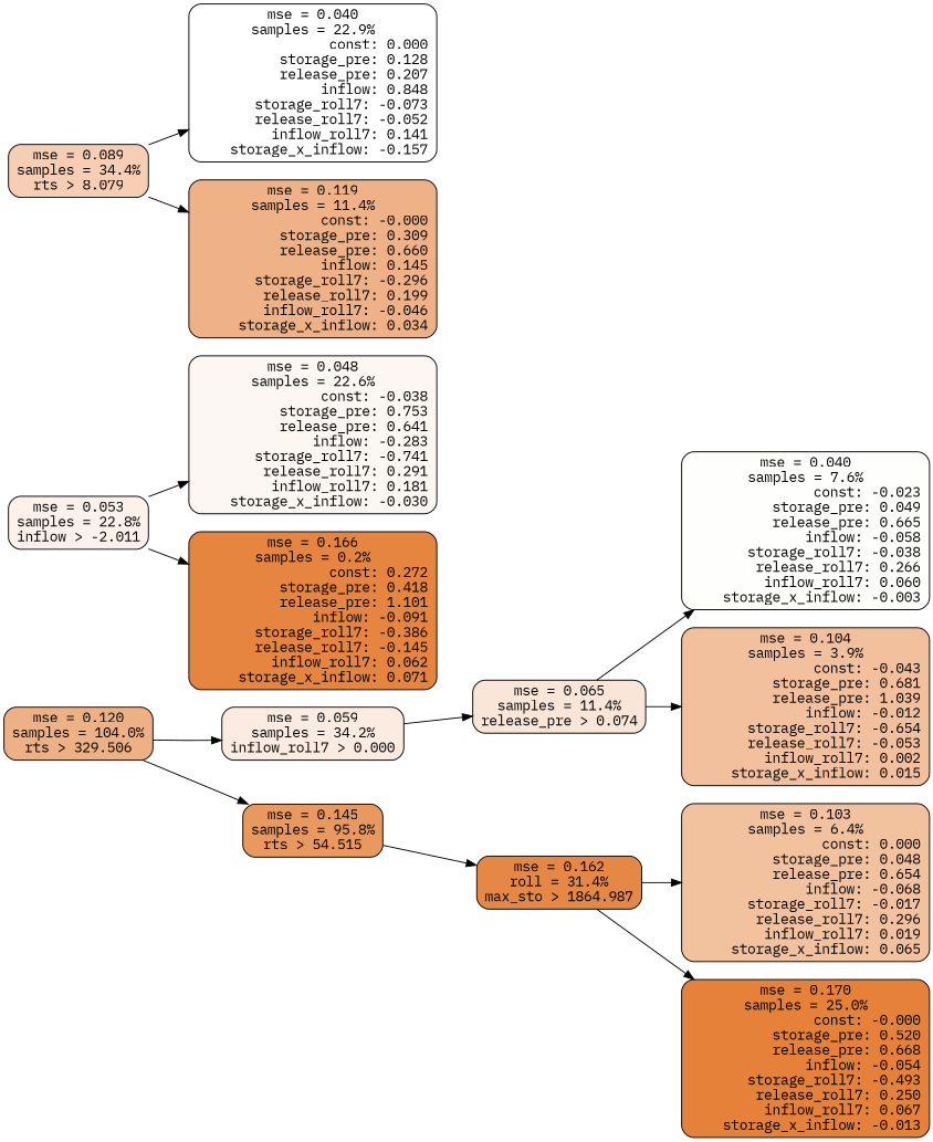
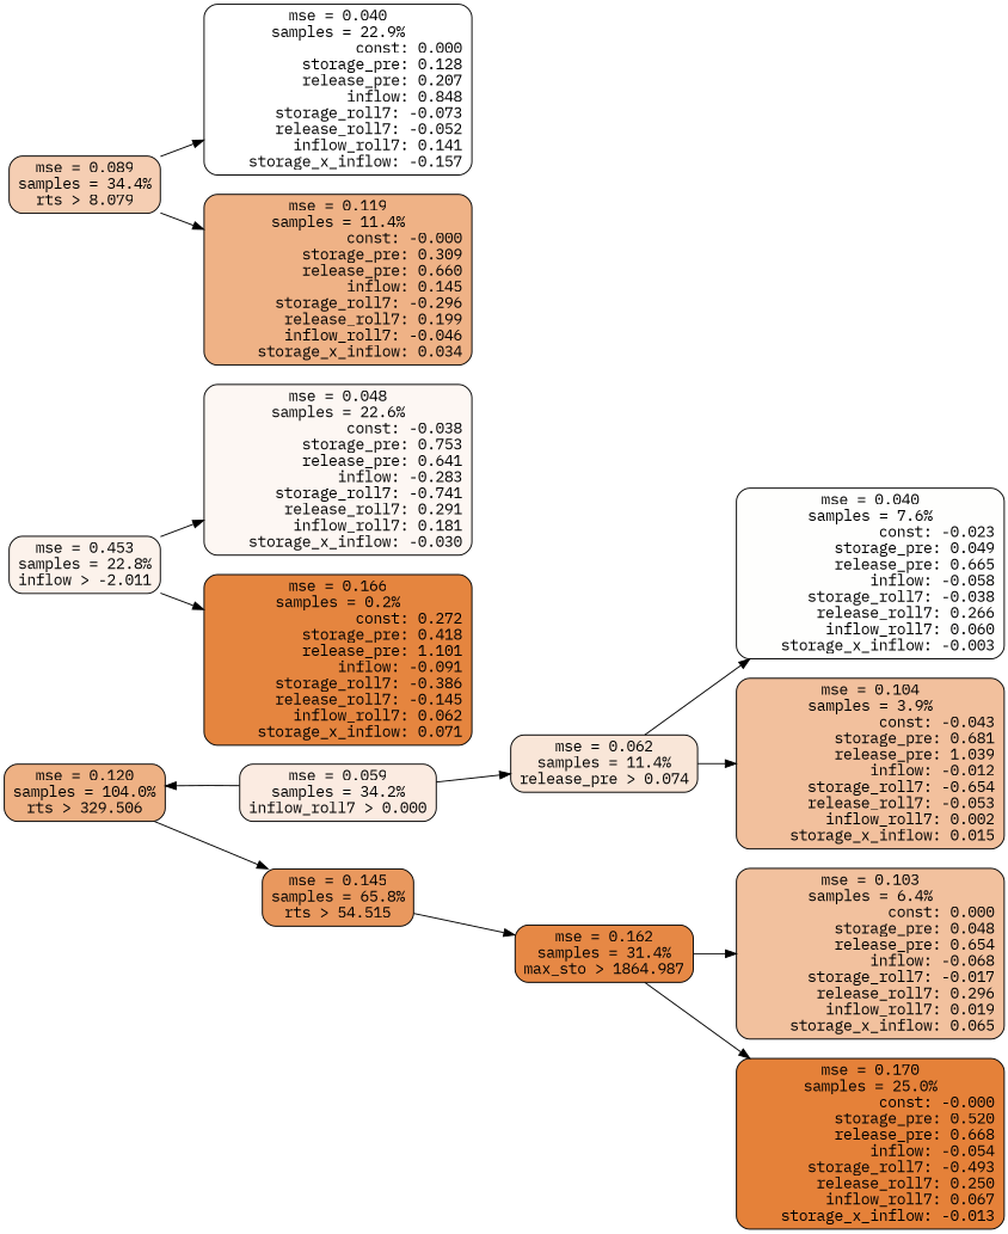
  digraph {
    fontname="IBM Plex Mono"
    rankdir=LR
    node [color=black fontname="IBM Plex Mono" shape=rectangle style="filled, rounded"]
    edge [fontname="IBM Plex Mono"]
    n1 [fillcolor="#eeb184" label="mse = 0.120\nsamples = 104.0%\nrts > 329.506"]
    n2 [fillcolor="#fbebe1" label="mse = 0.059\nsamples = 34.2%\ninflow_roll7 > 0.000"]
-   n3 [fillcolor="#e9985e" label="mse = 0.145\nsamples = 95.8%\nrts > 54.515"]
-   n4 [fillcolor="#f9e6d8" label="mse = 0.065\nsamples = 11.4%\nrelease_pre > 0.074"]
-   n5 [fillcolor="#e68845" label="mse = 0.162\nroll = 31.4%\nmax_sto > 1864.987"]
-   n6 [fillcolor="#fcf2eb" label="mse = 0.053\nsamples = 22.8%\ninflow > -2.011"]
+   n3 [fillcolor="#e9985e" label="mse = 0.145\nsamples = 65.8%\nrts > 54.515"]
+   n4 [fillcolor="#f9e6d8" label="mse = 0.062\nsamples = 11.4%\nrelease_pre > 0.074"]
+   n5 [fillcolor="#e68845" label="mse = 0.162\nsamples = 31.4%\nmax_sto > 1864.987"]
+   n6 [fillcolor="#fcf2eb" label="mse = 0.453\nsamples = 22.8%\ninflow > -2.011"]
    n7 [fillcolor="#fdf7f3" label="mse = 0.048\nsamples = 22.6%\n               const: -0.038\n          storage_pre: 0.753\n          release_pre: 0.641\n              inflow: -0.283\n       storage_roll7: -0.741\n        release_roll7: 0.291\n         inflow_roll7: 0.181\n    storage_x_inflow: -0.030"]
    n8 [fillcolor="#e5853f" label="mse = 0.166\nsamples = 0.2%\n                const: 0.272\n          storage_pre: 0.418\n          release_pre: 1.101\n              inflow: -0.091\n       storage_roll7: -0.386\n       release_roll7: -0.145\n         inflow_roll7: 0.062\n     storage_x_inflow: 0.071"]
    n9 [fillcolor="#fefefd" label="mse = 0.040\nsamples = 7.6%\n               const: -0.023\n          storage_pre: 0.049\n          release_pre: 0.665\n              inflow: -0.058\n       storage_roll7: -0.038\n        release_roll7: 0.266\n         inflow_roll7: 0.060\n    storage_x_inflow: -0.003"]
    n10 [fillcolor="#f2c09d" label="mse = 0.104\nsamples = 3.9%\n               const: -0.043\n          storage_pre: 0.681\n          release_pre: 1.039\n              inflow: -0.012\n       storage_roll7: -0.654\n       release_roll7: -0.053\n         inflow_roll7: 0.002\n     storage_x_inflow: 0.015"]
    n11 [fillcolor="#f5ceb3" label="mse = 0.089\nsamples = 34.4%\nrts > 8.079"]
    n12 [fillcolor="#ffffff" label="mse = 0.040\nsamples = 22.9%\n                const: 0.000\n          storage_pre: 0.128\n          release_pre: 0.207\n               inflow: 0.848\n       storage_roll7: -0.073\n       release_roll7: -0.052\n         inflow_roll7: 0.141\n    storage_x_inflow: -0.157"]
    n13 [fillcolor="#efb286" label="mse = 0.119\nsamples = 11.4%\n               const: -0.000\n          storage_pre: 0.309\n          release_pre: 0.660\n               inflow: 0.145\n       storage_roll7: -0.296\n        release_roll7: 0.199\n        inflow_roll7: -0.046\n     storage_x_inflow: 0.034"]
    n14 [fillcolor="#f2c19e" label="mse = 0.103\nsamples = 6.4%\n                const: 0.000\n          storage_pre: 0.048\n          release_pre: 0.654\n              inflow: -0.068\n       storage_roll7: -0.017\n        release_roll7: 0.296\n         inflow_roll7: 0.019\n     storage_x_inflow: 0.065"]
    n15 [fillcolor="#e58139" label="mse = 0.170\nsamples = 25.0%\n               const: -0.000\n          storage_pre: 0.520\n          release_pre: 0.668\n              inflow: -0.054\n       storage_roll7: -0.493\n        release_roll7: 0.250\n         inflow_roll7: 0.067\n    storage_x_inflow: -0.013"]
-   n1 -> n2
+   n2 -> n1
    n1 -> n3
    n2 -> n4
    n3 -> n5
    n4 -> n9
    n4 -> n10
    n5 -> n14
    n5 -> n15
    n6 -> n7
    n6 -> n8
    n11 -> n12
    n11 -> n13
  }
